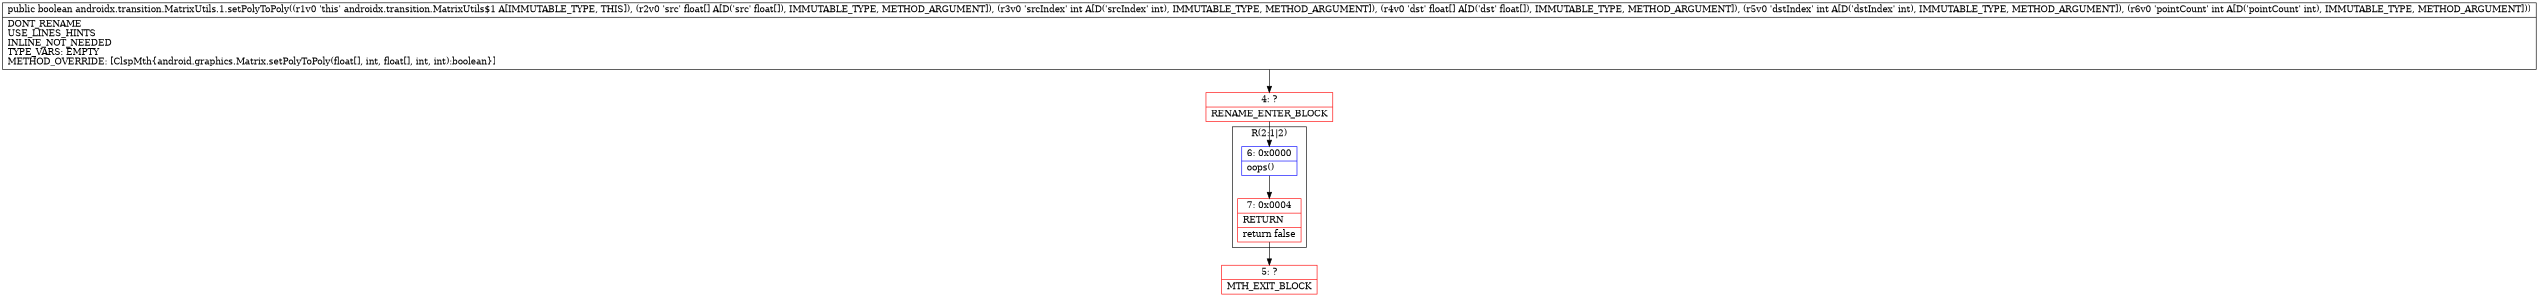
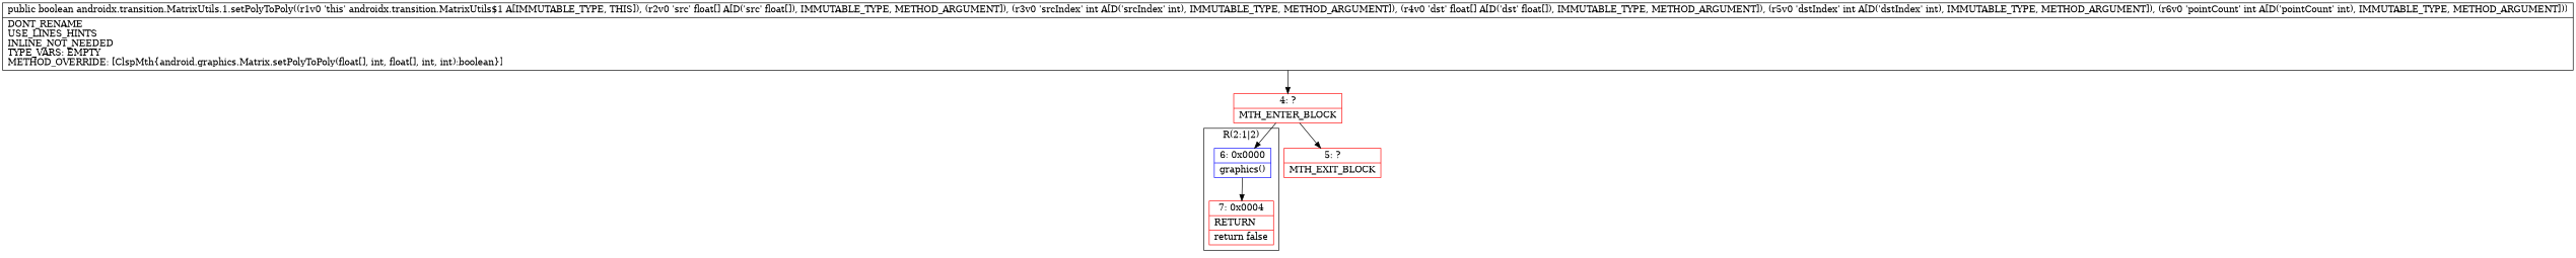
  digraph {
    node [color=red shape=record]
-   n1 [color=blue label="{6\:\ 0x0000|oops()\l}"]
+   n1 [color=blue label="{6\:\ 0x0000|graphics()\l}"]
    n2 [label="{7\:\ 0x0004|RETURN\l|return false\l}"]
    n3 [label="{5\:\ ?|MTH_EXIT_BLOCK\l}"]
-   n4 [label="{4\:\ ?|RENAME_ENTER_BLOCK\l}"]
+   n4 [label="{4\:\ ?|MTH_ENTER_BLOCK\l}"]
    n5 [label="{public boolean androidx.transition.MatrixUtils.1.setPolyToPoly((r1v0 'this' androidx.transition.MatrixUtils$1 A[IMMUTABLE_TYPE, THIS]), (r2v0 'src' float[] A[D('src' float[]), IMMUTABLE_TYPE, METHOD_ARGUMENT]), (r3v0 'srcIndex' int A[D('srcIndex' int), IMMUTABLE_TYPE, METHOD_ARGUMENT]), (r4v0 'dst' float[] A[D('dst' float[]), IMMUTABLE_TYPE, METHOD_ARGUMENT]), (r5v0 'dstIndex' int A[D('dstIndex' int), IMMUTABLE_TYPE, METHOD_ARGUMENT]), (r6v0 'pointCount' int A[D('pointCount' int), IMMUTABLE_TYPE, METHOD_ARGUMENT]))  | DONT_RENAME\lUSE_LINES_HINTS\lINLINE_NOT_NEEDED\lTYPE_VARS: EMPTY\lMETHOD_OVERRIDE: [ClspMth\{android.graphics.Matrix.setPolyToPoly(float[], int, float[], int, int):boolean\}]\l}" color=""]
    subgraph cluster_1 {
      label="R(2:1|2)"
      n1
      n2
    }
    n1 -> n2
-   n2 -> n3
+   n4 -> n3
    n4 -> n1
    n5 -> n4
  }
